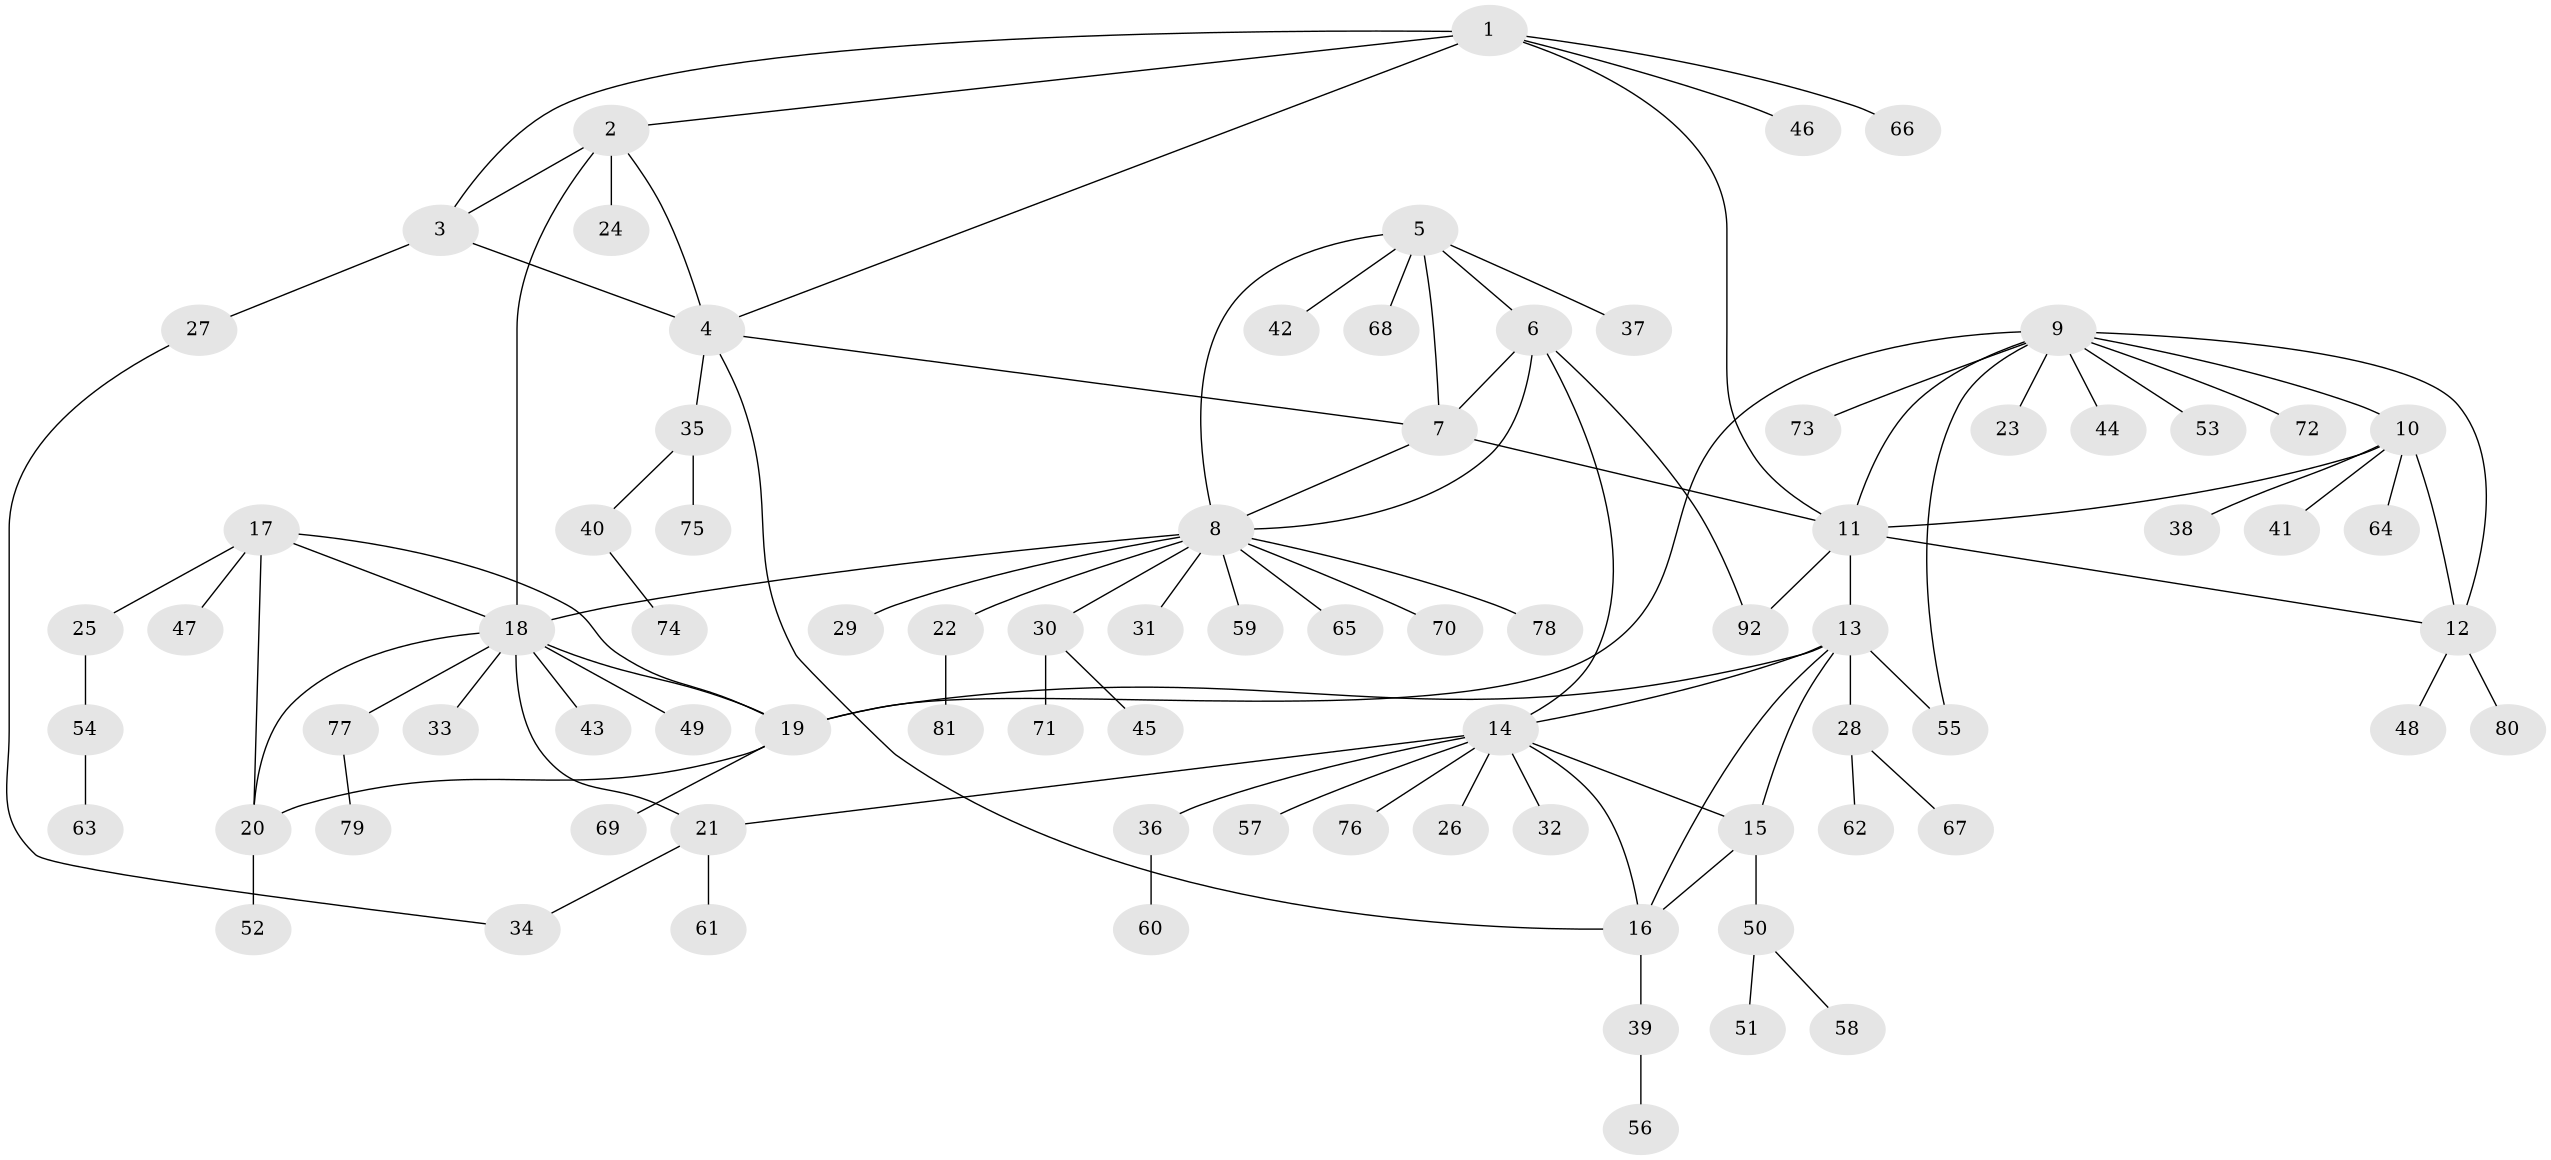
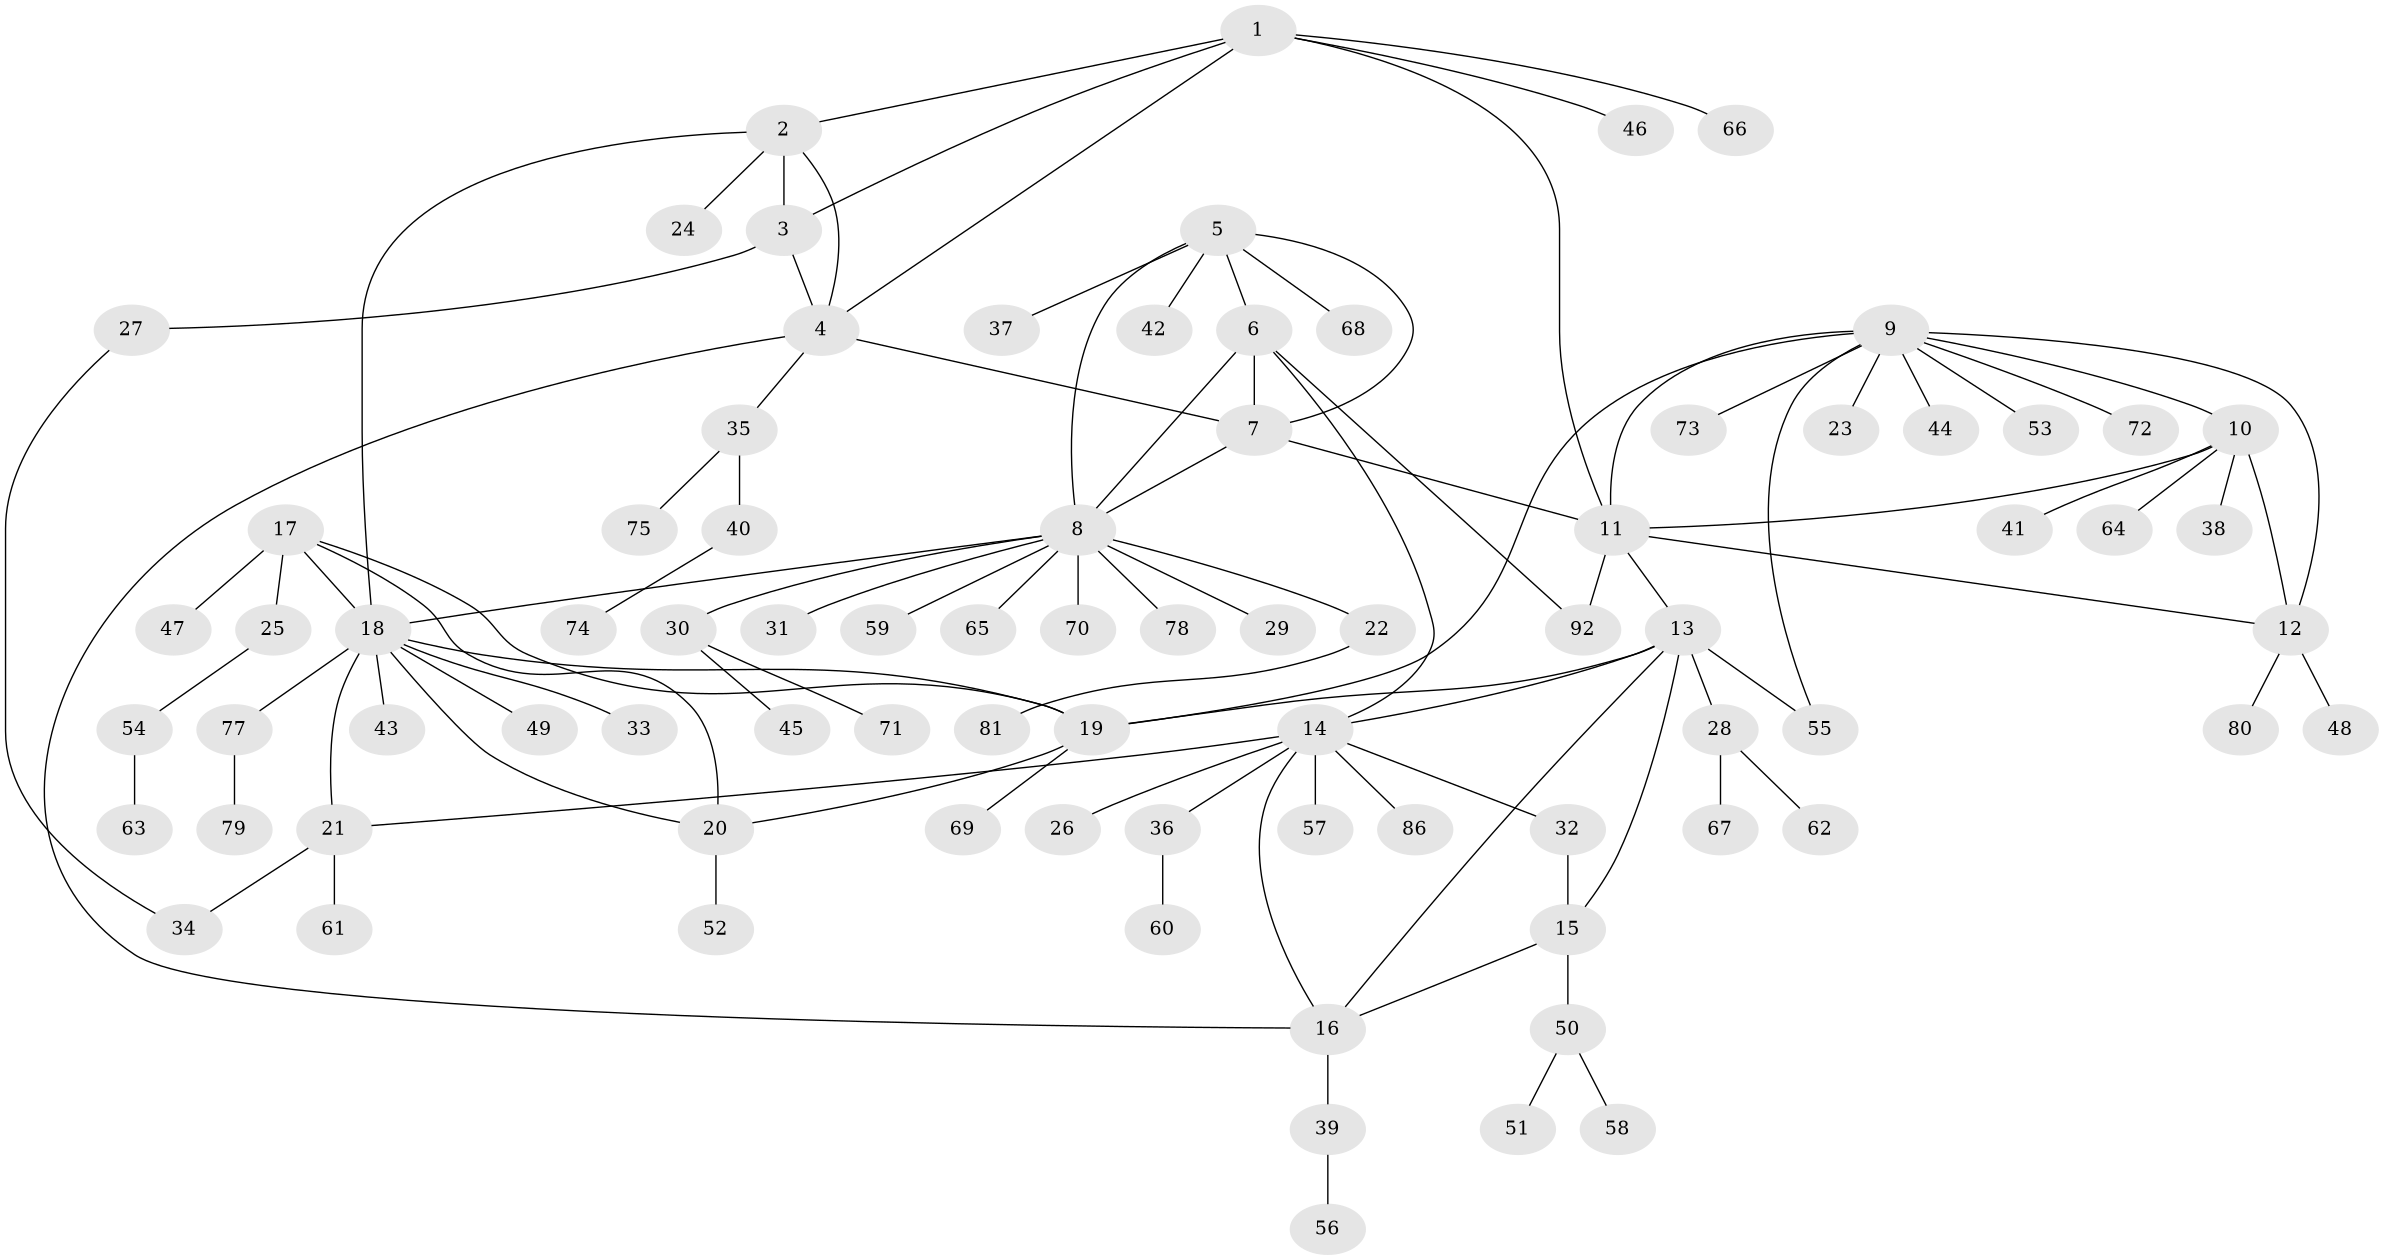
  graph {
    node [color=gray90 style=filled]
    1
    2
    3
    4
    11
    46
    66
    18
    24
    27
    7
    16
    35
    n14 [label=92]
    12
    13
    19
    21
    20
    33
    43
    49
    77
    34
    8
    39
    40
    75
    5
    6
    37
    42
    68
    14
    22
    29
    30
    31
    59
    65
    70
    78
    15
    26
    32
    36
    57
-   76
+   76 [label=86]
    81
    45
    71
    9
    10
    23
    44
    53
    55
    72
    73
    38
    41
    64
    48
    80
    69
    28
    50
    62
    67
    61
    60
    51
    58
    56
    17
    25
    47
    52
    54
    79
    63
    74
    1 -- 2
    1 -- 3
    1 -- 4
    1 -- 11
    1 -- 46
    1 -- 66
    2 -- 3
    2 -- 4
    2 -- 18
    2 -- 24
    3 -- 4
    3 -- 27
    4 -- 7
    4 -- 16
    4 -- 35
    11 -- n14
    11 -- 12
    11 -- 13
    18 -- 19
    18 -- 21
    18 -- 20
    18 -- 33
    18 -- 43
    18 -- 49
    18 -- 77
    27 -- 34
    7 -- 11
    7 -- 8
    16 -- 39
    35 -- 40
    35 -- 75
    12 -- 48
    12 -- 80
    13 -- 16
    13 -- 19
    13 -- 14
    13 -- 15
    13 -- 55
    13 -- 28
    19 -- 20
    19 -- 69
    21 -- 34
    21 -- 61
    20 -- 52
    77 -- 79
    8 -- 18
    8 -- 22
    8 -- 29
    8 -- 30
    8 -- 31
    8 -- 59
    8 -- 65
    8 -- 70
    8 -- 78
    39 -- 56
    40 -- 74
    5 -- 7
    5 -- 8
    5 -- 6
    5 -- 37
    5 -- 42
    5 -- 68
    6 -- 7
    6 -- n14
    6 -- 8
    6 -- 14
    14 -- 16
    14 -- 21
-   14 -- 15
+   32 -- 15
    14 -- 26
    14 -- 32
    14 -- 36
    14 -- 57
    14 -- 76
    22 -- 81
    30 -- 45
    30 -- 71
    15 -- 16
    15 -- 50
    36 -- 60
    9 -- 11
    9 -- 12
    9 -- 19
    9 -- 10
    9 -- 23
    9 -- 44
    9 -- 53
    9 -- 55
    9 -- 72
    9 -- 73
    10 -- 11
    10 -- 12
    10 -- 38
    10 -- 41
    10 -- 64
    28 -- 62
    28 -- 67
    50 -- 51
    50 -- 58
    17 -- 18
    17 -- 19
    17 -- 20
    17 -- 25
    17 -- 47
    25 -- 54
    54 -- 63
  }
